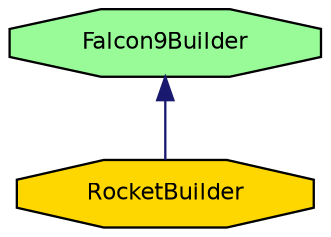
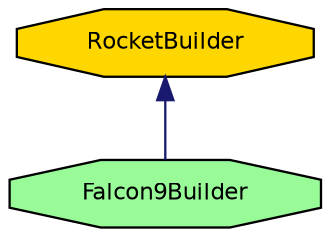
  digraph {
    fontname="DejaVu Sans"
    node [color=black fontname="DejaVu Sans" fontsize=10 shape=octagon style=filled]
    n1 [fillcolor=palegreen fontcolor=black height=0.2 label=Falcon9Builder width=0.4]
    n2 [fillcolor=gold height=0.2 label=RocketBuilder width=0.4]
-   n1 -> n2 [color=midnightblue dir=back fontname="DejaVu Sans" fontsize=10 labelfontname=Helvetica labelfontsize=10 style=solid]
+   n2 -> n1 [color=midnightblue dir=back fontname="DejaVu Sans" fontsize=10 labelfontname=Helvetica labelfontsize=10 style=solid]
  }
